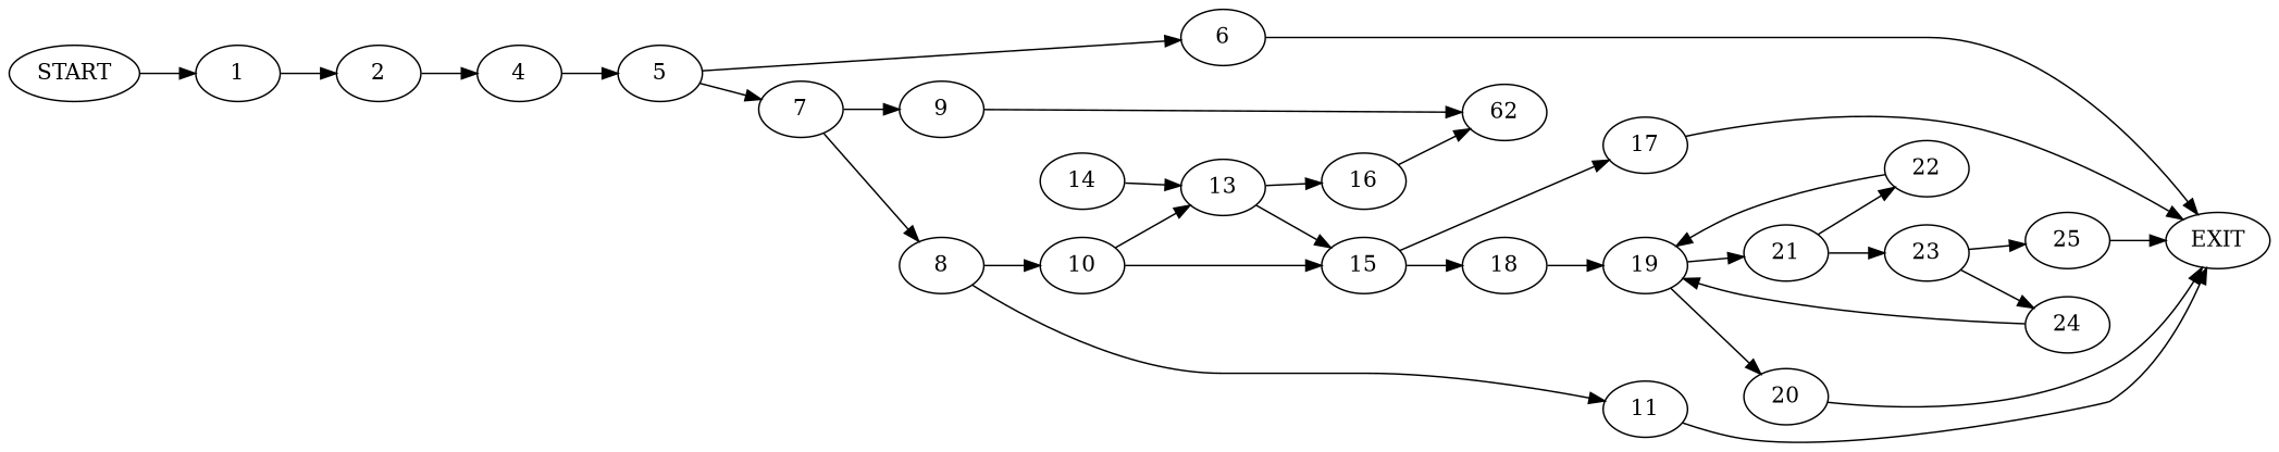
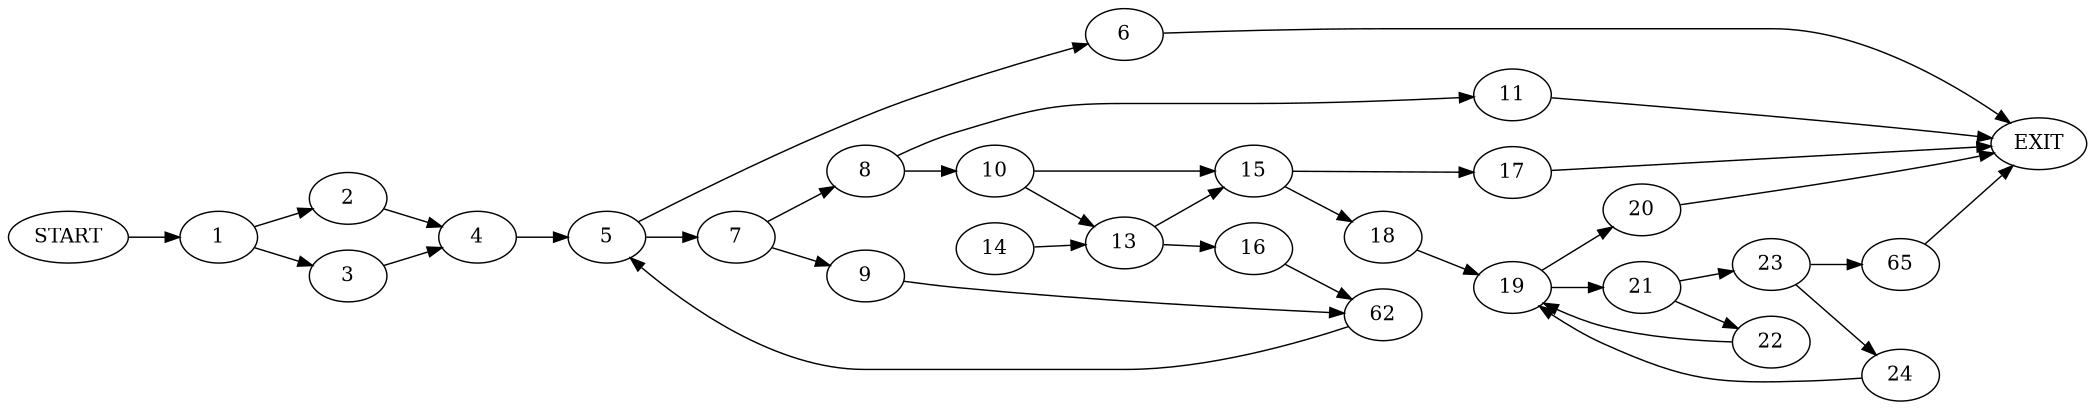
  digraph {
    rankdir=LR
    n1 [label=START]
    1
    2
+   3
    n5 [label=EXIT]
    4
    5
    6
    7
    8
    9
    10
    11
    n14 [label=62]
    13
    15
    16
    14
    17
    18
    19
    20
    21
    22
    23
    24
-   25
+   25 [label=65]
    n1 -> 1
    1 -> 2
+   1 -> 3
    2 -> 4
+   3 -> 4
    4 -> 5
    5 -> 6
    5 -> 7
    6 -> n5
    7 -> 8
    7 -> 9
    8 -> 10
    8 -> 11
    9 -> n14
    10 -> 13
    10 -> 15
    11 -> n5
+   n14 -> 5
    13 -> 15
    13 -> 16
    15 -> 17
    15 -> 18
    16 -> n14
    14 -> 13
    17 -> n5
    18 -> 19
    19 -> 20
    19 -> 21
    20 -> n5
    21 -> 22
    21 -> 23
    22 -> 19
    23 -> 24
    23 -> 25
    24 -> 19
    25 -> n5
  }
